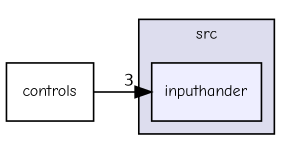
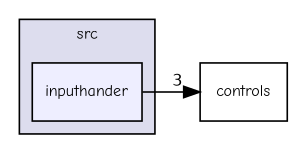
  digraph {
    compound=true
    rankdir=LR
    fontname="Comic Neue"
    node [fontname="Comic Neue" fontsize=10 shape=box]
    n1 [fillcolor="#eeeeff" label=inputhander pencolor=black style=filled]
    n2 [label=controls]
    subgraph cluster_1 {
      bgcolor="#ddddee"
      fontsize=10
      label=src
      pencolor=black
      n1
    }
-   n2 -> n1 [headlabel=3 labeldistance=1.5 labelfontname=Helvetica labelfontsize=10 fontname="Comic Neue"]
+   n1 -> n2 [headlabel=3 labeldistance=1.5 labelfontname=Helvetica labelfontsize=10 fontname="Comic Neue"]
  }
